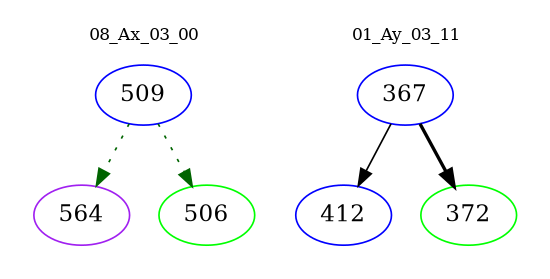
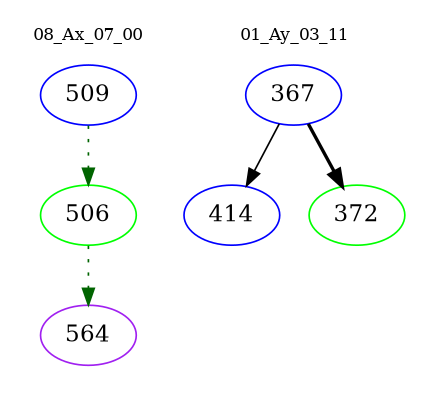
  digraph {
    node [color=blue]
    edge [color=darkgreen style=dotted]
    n1 [label=509]
    n2 [color=purple label=564]
    n3 [color=green label=506]
    n4 [label=367]
-   n5 [label=412]
+   n5 [label=414]
    n6 [color=green label=372]
    subgraph cluster_1 {
      color=white
      fontsize=10
-     label="08_Ax_03_00"
+     label="08_Ax_07_00"
      n1
      n2
      n3
    }
    subgraph cluster_2 {
      color=white
      fontsize=10
      label="01_Ay_03_11"
      n4
      n5
      n6
    }
-   n1 -> n2
+   n3 -> n2
    n1 -> n3
    n4 -> n5 [color=black style=solid]
    n4 -> n6 [color=black style=bold]
  }
